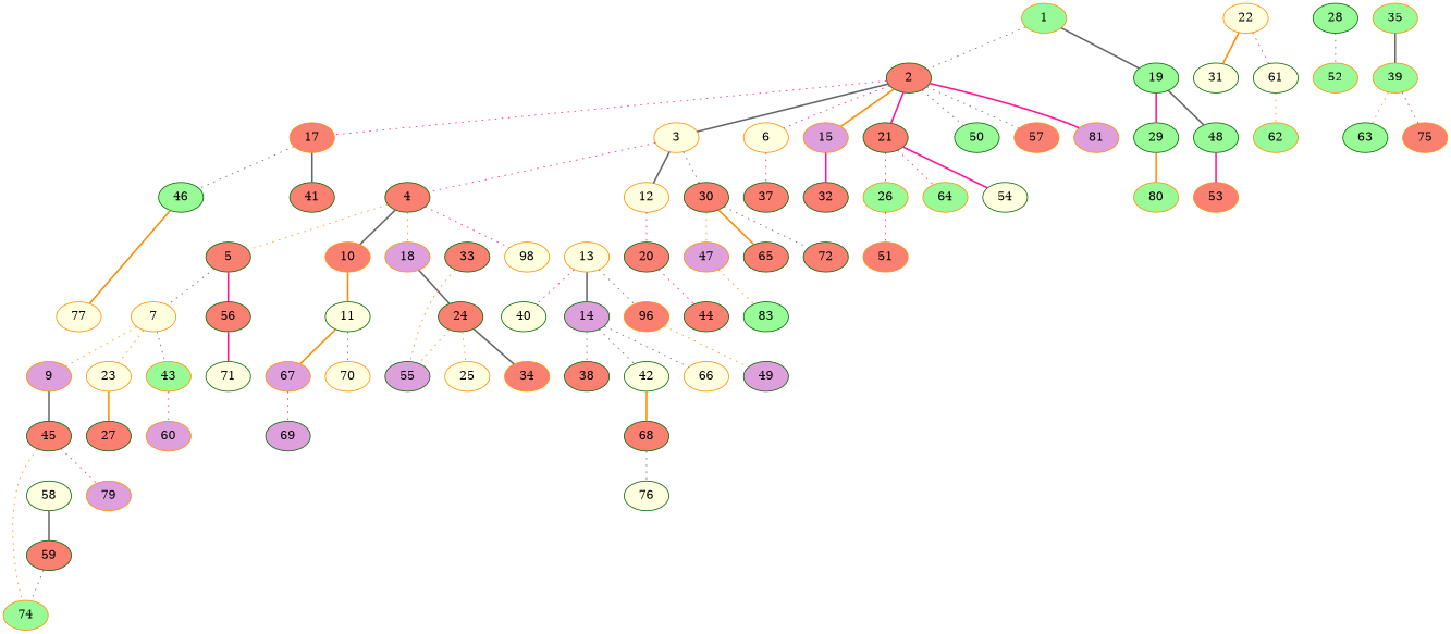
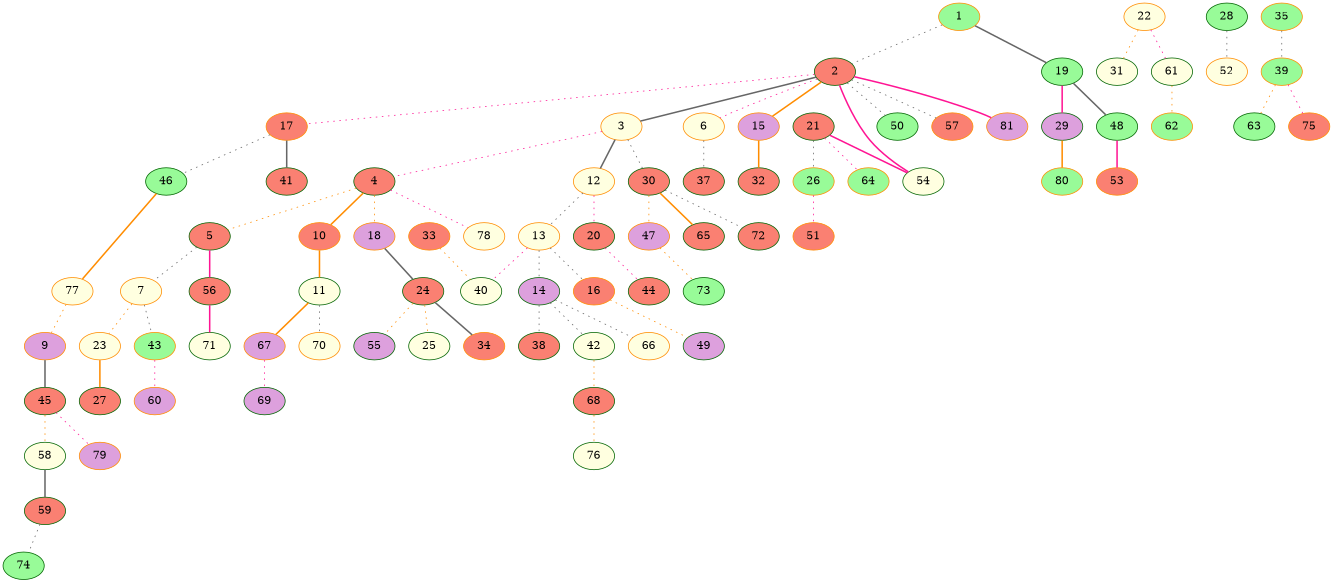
  graph {
    node [color=darkgreen fillcolor=salmon style=filled]
    edge [color=gray40 style=dotted]
    1 [color=darkorange fillcolor=palegreen]
    2
    19 [fillcolor=palegreen]
    3 [color=darkorange fillcolor=lightyellow]
    6 [color=darkorange fillcolor=lightyellow]
    15 [color=darkorange fillcolor=plum]
    17 [color=darkorange]
    21
    50 [fillcolor=palegreen]
    57 [color=darkorange]
    81 [color=darkorange fillcolor=plum]
-   29 [fillcolor=palegreen]
+   29 [fillcolor=plum]
    48 [fillcolor=palegreen]
    4
    12 [color=darkorange fillcolor=lightyellow]
    30
    37
    32
    41
    46 [fillcolor=palegreen]
    26 [color=darkorange fillcolor=palegreen]
    54 [fillcolor=lightyellow]
    64 [color=darkorange fillcolor=palegreen]
    5
    10 [color=darkorange]
    18 [color=darkorange fillcolor=plum]
-   78 [color=darkorange fillcolor=lightyellow label=98]
+   78 [color=darkorange fillcolor=lightyellow]
    13 [color=darkorange fillcolor=lightyellow]
    20
    47 [color=darkorange fillcolor=plum]
    65
    72
    7 [color=darkorange fillcolor=lightyellow]
    56
    11 [fillcolor=lightyellow]
    24
    9 [color=darkorange fillcolor=plum]
    23 [color=darkorange fillcolor=lightyellow]
    43 [color=darkorange fillcolor=palegreen]
    71 [fillcolor=lightyellow]
    45
    27
    60 [color=darkorange fillcolor=plum]
    55 [fillcolor=plum]
-   33
+   33 [color=darkorange]
    22 [color=darkorange fillcolor=lightyellow]
    31 [fillcolor=lightyellow]
    61 [fillcolor=lightyellow]
    58 [fillcolor=lightyellow]
    79 [color=darkorange fillcolor=plum]
    67 [color=darkorange fillcolor=plum]
    70 [color=darkorange fillcolor=lightyellow]
    69 [fillcolor=plum]
    14 [fillcolor=plum]
-   16 [color=darkorange label=96]
+   16 [color=darkorange]
    40 [fillcolor=lightyellow]
    44
    38
    42 [fillcolor=lightyellow]
    66 [color=darkorange fillcolor=lightyellow]
    49 [fillcolor=plum]
    68
    28 [fillcolor=palegreen]
-   52 [color=darkorange fillcolor=palegreen]
+   52 [color=darkorange fillcolor=lightyellow]
    77 [color=darkorange fillcolor=lightyellow]
-   25 [color=darkorange fillcolor=lightyellow]
+   25 [fillcolor=lightyellow]
    34 [color=darkorange]
    80 [color=darkorange fillcolor=palegreen]
    53 [color=darkorange]
    51 [color=darkorange]
    62 [color=darkorange fillcolor=palegreen]
    35 [color=darkorange fillcolor=palegreen]
    39 [color=darkorange fillcolor=palegreen]
-   73 [fillcolor=palegreen label=83]
+   73 [fillcolor=palegreen]
    63 [fillcolor=palegreen]
    75 [color=darkorange]
    76 [fillcolor=lightyellow]
    59
-   74 [color=darkorange fillcolor=palegreen]
+   74 [fillcolor=palegreen]
    1 -- 2
    1 -- 19 [style=bold]
    2 -- 3 [style=bold]
    2 -- 6 [color=deeppink]
    2 -- 15 [color=darkorange style=bold]
    2 -- 17 [color=deeppink]
-   2 -- 21 [color=deeppink style=bold]
+   2 -- 54 [color=deeppink style=bold]
    2 -- 50
    2 -- 57
    2 -- 81 [color=deeppink style=bold]
    19 -- 29 [color=deeppink style=bold]
    19 -- 48 [style=bold]
    3 -- 4 [color=deeppink]
    3 -- 12 [style=bold]
    3 -- 30
-   6 -- 37 [color=deeppink]
-   15 -- 32 [color=deeppink style=bold]
+   6 -- 37
+   15 -- 32 [color=darkorange style=bold]
    17 -- 41 [style=bold]
    17 -- 46
    21 -- 26
    21 -- 54 [color=deeppink style=bold]
    21 -- 64 [color=deeppink]
    29 -- 80 [color=darkorange style=bold]
    48 -- 53 [color=deeppink style=bold]
    4 -- 5 [color=darkorange]
-   4 -- 10 [style=bold]
+   4 -- 10 [color=darkorange style=bold]
    4 -- 18 [color=darkorange]
    4 -- 78 [color=deeppink]
+   12 -- 13
    12 -- 20 [color=deeppink]
    30 -- 47 [color=darkorange]
    30 -- 65 [color=darkorange style=bold]
    30 -- 72
    46 -- 77 [color=darkorange style=bold]
    26 -- 51 [color=deeppink]
    5 -- 7
    5 -- 56 [color=deeppink style=bold]
    10 -- 11 [color=darkorange style=bold]
    18 -- 24 [style=bold]
-   13 -- 14 [style=bold]
+   13 -- 14
    13 -- 16
    13 -- 40 [color=deeppink]
    20 -- 44 [color=deeppink]
    47 -- 73 [color=darkorange]
-   7 -- 9 [color=darkorange]
+   77 -- 9 [color=darkorange]
    7 -- 23 [color=darkorange]
    7 -- 43
    56 -- 71 [color=deeppink style=bold]
    11 -- 67 [color=darkorange style=bold]
    11 -- 70
    24 -- 55 [color=darkorange]
    24 -- 25 [color=darkorange]
    24 -- 34 [style=bold]
    9 -- 45 [style=bold]
    23 -- 27 [color=darkorange style=bold]
    43 -- 60 [color=deeppink]
-   45 -- 74 [color=darkorange]
+   45 -- 58 [color=darkorange]
    45 -- 79 [color=deeppink]
-   33 -- 55 [color=darkorange]
-   22 -- 31 [color=darkorange style=bold]
+   33 -- 40 [color=darkorange]
+   22 -- 31 [color=darkorange]
    22 -- 61 [color=deeppink]
    61 -- 62 [color=darkorange]
    58 -- 59 [style=bold]
    67 -- 69 [color=deeppink]
    14 -- 38
    14 -- 42
    14 -- 66
    16 -- 49 [color=darkorange]
-   42 -- 68 [color=darkorange style=bold]
-   68 -- 76
+   42 -- 68 [color=darkorange]
+   68 -- 76 [color=darkorange]
    28 -- 52
-   35 -- 39 [style=bold]
+   35 -- 39
    39 -- 63 [color=darkorange]
    39 -- 75 [color=deeppink]
    59 -- 74
  }
